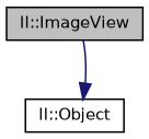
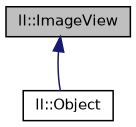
  digraph {
    node [color=black fontname=Helvetica fontsize=10 shape=record style=filled]
    n1 [fillcolor=grey75 fontcolor=black height=0.2 label="ll::ImageView" width=0.4]
    n2 [fillcolor=white height=0.2 label="ll::Object" width=0.4]
-   n2 -> n1 [color=midnightblue dir=back fontname=Helvetica fontsize=10 labelfontname=Helvetica labelfontsize=10 style=solid]
+   n1 -> n2 [color=midnightblue dir=back fontname=Helvetica fontsize=10 labelfontname=Helvetica labelfontsize=10 style=solid]
  }
